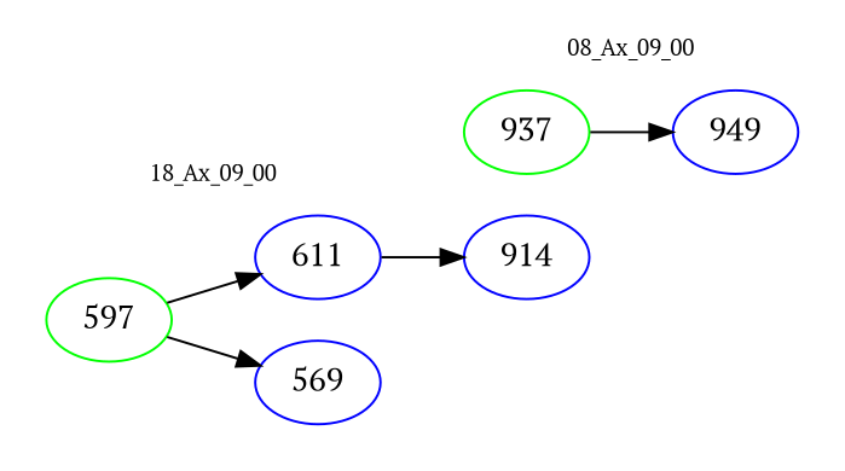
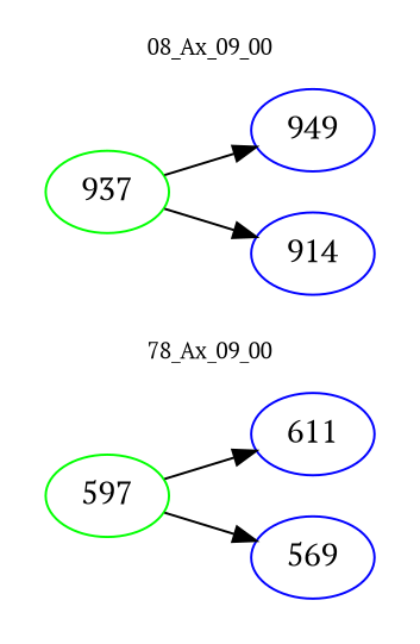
  digraph {
    fontname="PT Serif"
    rankdir=LR
    node [color=blue fontname="PT Serif"]
    edge [color=black fontname="PT Serif"]
    n1 [color=green label=597]
    n2 [label=569]
    n3 [label=611]
    n4 [color=green label=937]
    n5 [label=914]
    n6 [label=949]
    subgraph cluster_1 {
      color=white
      fontsize=10
-     label="18_Ax_09_00"
+     label="78_Ax_09_00"
      n1
      n2
      n3
    }
    subgraph cluster_2 {
      color=white
      fontsize=10
      label="08_Ax_09_00"
      n4
      n5
      n6
    }
    n1 -> n2
    n1 -> n3
-   n3 -> n5
+   n4 -> n5
    n4 -> n6
  }
